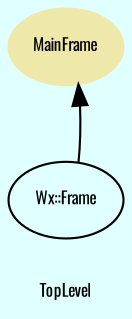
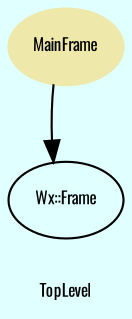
  digraph {
    bgcolor=lightcyan1
    compound=true
    fontname=Oswald
    fontsize=8
    label=TopLevel
    node [fontname=Oswald fontsize=8]
    n1 [color=palegoldenrod fontcolor=black label=MainFrame shape=ellipse style=filled]
    n2 [color=black label="Wx::Frame"]
-   n2 -> n1 [fontname=Oswald]
+   n1 -> n2 [fontname=Oswald]
  }
